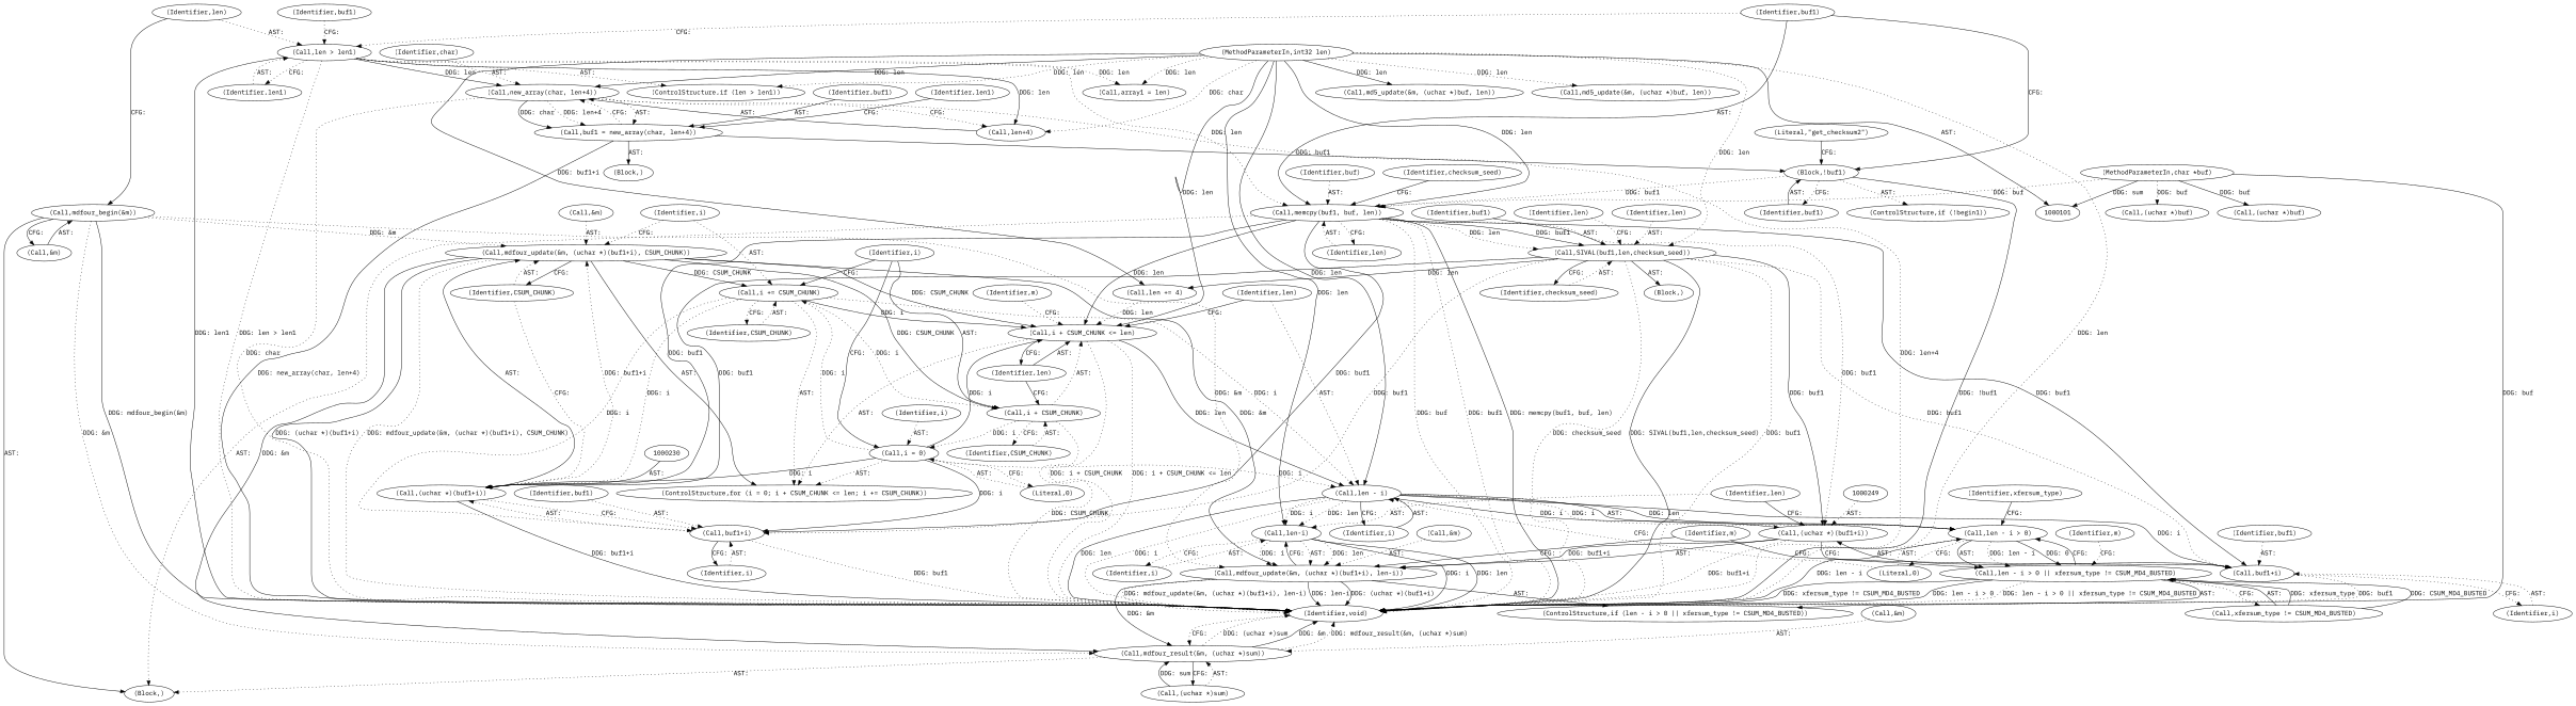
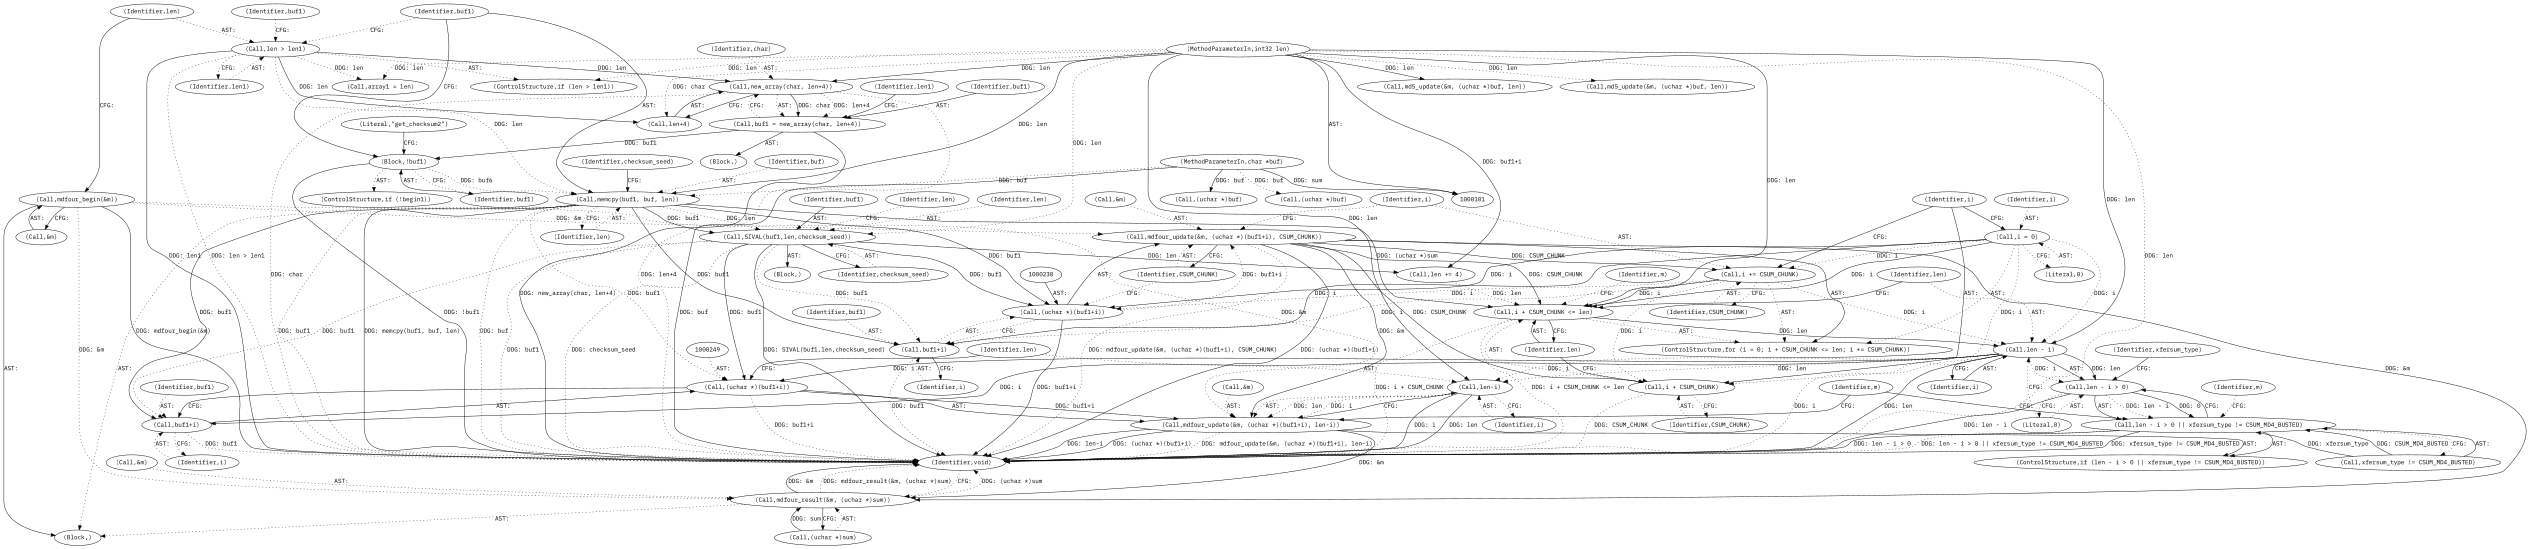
  digraph {
    fontname="IBM Plex Mono"
    node [fontname="IBM Plex Mono"]
    edge [fontname="IBM Plex Mono" style=dotted]
    n1 [label="(Call,mdfour_update(&m, (uchar *)(buf1+i), CSUM_CHUNK))"]
    n2 [label="(Call,i += CSUM_CHUNK)"]
    n3 [label="(Call,i + CSUM_CHUNK <= len)"]
    n4 [label="(Call,mdfour_update(&m, (uchar *)(buf1+i), len-i))"]
    n5 [label="(Call,mdfour_result(&m, (uchar *)sum))"]
    n6 [label="(Call,i + CSUM_CHUNK)"]
    n7 [label="(Identifier,void)"]
    n8 [label="(Identifier,CSUM_CHUNK)"]
    n9 [label="(ControlStructure,for (i = 0; i + CSUM_CHUNK <= len; i += CSUM_CHUNK))"]
    n10 [label="(Call,(uchar *)(buf1+i))"]
    n11 [label="(Call,buf1+i)"]
    n12 [label="(Call,len - i)"]
    n13 [label="(Identifier,CSUM_CHUNK)"]
    n14 [label="(Identifier,len)"]
    n15 [label="(Call,len-i)"]
    n16 [label="(ControlStructure,if (len - i > 0 || xfersum_type != CSUM_MD4_BUSTED))"]
    n17 [label="(Block,)"]
    n18 [label="(Call,(uchar *)sum)"]
    n19 [label="(Identifier,CSUM_CHUNK)"]
    n20 [label="(Call,mdfour_begin(&m))"]
    n21 [label="(Call,&m)"]
    n22 [label="(Identifier,i)"]
    n23 [label="(Call,memcpy(buf1, buf, len))"]
    n24 [label="(Call,SIVAL(buf1,len,checksum_seed))"]
    n25 [label="(Call,(uchar *)(buf1+i))"]
    n26 [label="(Call,buf1+i)"]
    n27 [label="(Identifier,len)"]
    n28 [label="(Call,len += 4)"]
    n29 [label="(Identifier,checksum_seed)"]
    n30 [label="(Block,)"]
    n31 [label="(Identifier,i)"]
    n32 [label="(Block,!buf1)"]
    n33 [label="(ControlStructure,if (!begin1))"]
    n34 [label="(Identifier,buf1)"]
    n35 [label="(Call,buf1 = new_array(char, len+4))"]
    n36 [label="(Call,new_array(char, len+4))"]
    n37 [label="(Block,)"]
    n38 [label="(Call,len+4)"]
    n39 [label="(Call,len > len1)"]
    n40 [label="(ControlStructure,if (len > len1))"]
    n41 [label="(Call,array1 = len)"]
    n42 [label="(Identifier,len1)"]
    n43 [label="(MethodParameterIn,int32 len)"]
    n44 [label="(Call,md5_update(&m, (uchar *)buf, len))"]
    n45 [label="(Call,md5_update(&m, (uchar *)buf, len))"]
    1000101
    n47 [label="(Call,len - i > 0)"]
    n48 [label="(Identifier,i)"]
    n49 [label="(Identifier,i)"]
    n50 [label="(MethodParameterIn,char *buf)"]
    n51 [label="(Call,(uchar *)buf)"]
    n52 [label="(Call,(uchar *)buf)"]
    n53 [label="(Call,i = 0)"]
    n54 [label="(Literal,0)"]
    n55 [label="(Call,len - i > 0 || xfersum_type != CSUM_MD4_BUSTED)"]
    n56 [label="(Literal,0)"]
    n57 [label="(Call,xfersum_type != CSUM_MD4_BUSTED)"]
    n58 [label="(Call,&m)"]
    n59 [label="(Identifier,len1)"]
    n60 [label="(Identifier,buf)"]
    n61 [label="(Identifier,len)"]
    n62 [label="(Identifier,xfersum_type)"]
    n63 [label="(Identifier,len)"]
    n64 [label="(Identifier,buf1)"]
    n65 [label="(Identifier,char)"]
    n66 [label="(Identifier,buf1)"]
    n67 [label="(Identifier,m)"]
    n68 [label="(Identifier,i)"]
    n69 [label="(Identifier,len)"]
    n70 [label="(Identifier,m)"]
    n71 [label="(Identifier,buf1)"]
    n72 [label="(Call,&m)"]
    n73 [label="(Identifier,len)"]
    n74 [label="(Call,&m)"]
    n75 [label="(Identifier,checksum_seed)"]
    n76 [label="(Identifier,buf1)"]
    n77 [label="(Identifier,buf1)"]
    n78 [label="(Identifier,buf1)"]
    n79 [label="(Identifier,i)"]
    n80 [label="(Identifier,m)"]
    n81 [label="(Identifier,i)"]
    n82 [label="(Literal,\"get_checksum2\")"]
    n83 [label="(Identifier,len)"]
    1000230
    1000249
    n1 -> n2 [label="DDG: CSUM_CHUNK" style=solid]
    n1 -> n3 [label="DDG: CSUM_CHUNK" style=solid]
    n1 -> n4 [label="DDG: &m" style=solid]
    n1 -> n5 [label="DDG: &m" style=solid]
    n1 -> n6 [label="DDG: CSUM_CHUNK" style=solid]
    n1 -> n7 [label="DDG: mdfour_update(&m, (uchar *)(buf1+i), CSUM_CHUNK)"]
    n1 -> n7 [label="DDG: (uchar *)(buf1+i)" style=solid]
    n1 -> n8 [label="CFG: " style=solid]
    n1 -> n9 [label="AST: " style=solid]
    n2 -> n3 [label="DDG: i" style=solid]
    n2 -> n6 [label="DDG: i"]
    n2 -> n9 [label="AST: "]
    n2 -> n10 [label="DDG: i"]
    n2 -> n11 [label="DDG: i"]
    n2 -> n12 [label="DDG: i"]
    n2 -> n13 [label="CFG: "]
    n3 -> n7 [label="DDG: i + CSUM_CHUNK <= len"]
    n3 -> n7 [label="DDG: i + CSUM_CHUNK"]
    n3 -> n9 [label="AST: "]
    n3 -> n12 [label="DDG: len" style=solid]
    n3 -> n14 [label="CFG: " style=solid]
    n4 -> n5 [label="DDG: &m" style=solid]
    n4 -> n7 [label="DDG: len-i" style=solid]
    n4 -> n7 [label="DDG: (uchar *)(buf1+i)" style=solid]
    n4 -> n7 [label="DDG: mdfour_update(&m, (uchar *)(buf1+i), len-i)"]
    n4 -> n15 [label="CFG: " style=solid]
    n4 -> n16 [label="AST: " style=solid]
    n5 -> n7 [label="DDG: (uchar *)sum"]
    n5 -> n7 [label="DDG: &m" style=solid]
    n5 -> n7 [label="DDG: mdfour_result(&m, (uchar *)sum)"]
    n5 -> n17 [label="AST: "]
    n5 -> n18 [label="CFG: " style=solid]
    n6 -> n3 [label="AST: "]
    n6 -> n7 [label="DDG: CSUM_CHUNK"]
    n6 -> n19 [label="CFG: "]
    n7 -> n5 [label="CFG: "]
    n8 -> n1 [label="AST: "]
    n8 -> n10 [label="CFG: "]
    n10 -> n1 [label="AST: " style=solid]
    n10 -> n1 [label="DDG: buf1+i"]
    n10 -> n7 [label="DDG: buf1+i" style=solid]
    n10 -> n11 [label="CFG: "]
    n11 -> n7 [label="DDG: buf1"]
    n11 -> n10 [label="AST: "]
    n11 -> n22 [label="CFG: " style=solid]
    n12 -> n7 [label="DDG: len" style=solid]
    n12 -> n7 [label="DDG: i"]
    n12 -> n15 [label="DDG: len"]
    n12 -> n15 [label="DDG: i"]
    n12 -> n25 [label="DDG: i" style=solid]
    n12 -> n26 [label="DDG: i" style=solid]
    n12 -> n47 [label="AST: " style=solid]
    n12 -> n47 [label="DDG: len" style=solid]
    n12 -> n47 [label="DDG: i"]
    n12 -> n48 [label="CFG: " style=solid]
    n13 -> n2 [label="AST: "]
    n14 -> n3 [label="AST: " style=solid]
    n14 -> n6 [label="CFG: " style=solid]
    n15 -> n4 [label="AST: "]
    n15 -> n4 [label="DDG: len"]
    n15 -> n4 [label="DDG: i"]
    n15 -> n7 [label="DDG: i" style=solid]
    n15 -> n7 [label="DDG: len" style=solid]
    n15 -> n49 [label="CFG: "]
    n18 -> n5 [label="AST: "]
    n18 -> n5 [label="DDG: sum" style=solid]
    n19 -> n6 [label="AST: "]
    n20 -> n1 [label="DDG: &m"]
    n20 -> n4 [label="DDG: &m"]
    n20 -> n5 [label="DDG: &m"]
    n20 -> n7 [label="DDG: mdfour_begin(&m)" style=solid]
    n20 -> n17 [label="AST: " style=solid]
    n20 -> n21 [label="CFG: " style=solid]
    n21 -> n20 [label="AST: " style=solid]
    n22 -> n11 [label="AST: "]
-   n23 -> n3 [label="DDG: len" style=solid]
+   n23 -> n3 [label="DDG: (uchar *)sum" style=solid]
    n23 -> n7 [label="DDG: buf1"]
    n23 -> n7 [label="DDG: memcpy(buf1, buf, len)" style=solid]
    n23 -> n7 [label="DDG: buf"]
    n23 -> n10 [label="DDG: buf1" style=solid]
    n23 -> n11 [label="DDG: buf1" style=solid]
    n23 -> n17 [label="AST: "]
    n23 -> n24 [label="DDG: buf1" style=solid]
    n23 -> n24 [label="DDG: len"]
    n23 -> n25 [label="DDG: buf1"]
    n23 -> n26 [label="DDG: buf1" style=solid]
    n23 -> n27 [label="CFG: "]
    n24 -> n7 [label="DDG: buf1"]
    n24 -> n7 [label="DDG: checksum_seed"]
    n24 -> n7 [label="DDG: SIVAL(buf1,len,checksum_seed)" style=solid]
    n24 -> n10 [label="DDG: buf1" style=solid]
    n24 -> n11 [label="DDG: buf1"]
    n24 -> n25 [label="DDG: buf1" style=solid]
    n24 -> n26 [label="DDG: buf1"]
    n24 -> n28 [label="DDG: len" style=solid]
    n24 -> n29 [label="CFG: " style=solid]
    n24 -> n30 [label="AST: " style=solid]
    n25 -> n4 [label="AST: " style=solid]
    n25 -> n4 [label="DDG: buf1+i" style=solid]
    n25 -> n7 [label="DDG: buf1+i"]
    n25 -> n26 [label="CFG: " style=solid]
    n26 -> n7 [label="DDG: buf1"]
    n26 -> n25 [label="AST: " style=solid]
    n26 -> n31 [label="CFG: "]
    n27 -> n23 [label="AST: "]
    n28 -> n3 [label="DDG: len"]
    n29 -> n24 [label="AST: "]
    n31 -> n26 [label="AST: "]
    n32 -> n7 [label="DDG: !buf1" style=solid]
-   n32 -> n23 [label="DDG: buf1"]
+   n32 -> n23 [label="DDG: buf6"]
    n32 -> n33 [label="AST: "]
    n32 -> n34 [label="CFG: "]
    n34 -> n32 [label="AST: " style=solid]
    n35 -> n7 [label="DDG: new_array(char, len+4)" style=solid]
    n35 -> n32 [label="DDG: buf1" style=solid]
    n35 -> n36 [label="CFG: "]
    n35 -> n37 [label="AST: " style=solid]
    n36 -> n7 [label="DDG: char"]
    n36 -> n7 [label="DDG: len+4"]
    n36 -> n35 [label="AST: "]
    n36 -> n35 [label="DDG: char" style=solid]
    n36 -> n35 [label="DDG: len+4"]
-   n36 -> n38 [label="CFG: "]
+   n36 -> n38 [label="CFG: " style=solid]
    n38 -> n36 [label="AST: " style=solid]
    n39 -> n7 [label="DDG: len1" style=solid]
    n39 -> n7 [label="DDG: len > len1"]
    n39 -> n23 [label="DDG: len"]
    n39 -> n36 [label="DDG: len" style=solid]
    n39 -> n38 [label="DDG: len" style=solid]
    n39 -> n40 [label="AST: "]
    n39 -> n41 [label="DDG: len"]
    n39 -> n42 [label="CFG: "]
    n42 -> n39 [label="AST: "]
    n43 -> n3 [label="DDG: len" style=solid]
    n43 -> n7 [label="DDG: len"]
    n43 -> n12 [label="DDG: len" style=solid]
    n43 -> n15 [label="DDG: len" style=solid]
    n43 -> n23 [label="DDG: len" style=solid]
    n43 -> n24 [label="DDG: len"]
    n43 -> n28 [label="DDG: buf1+i" style=solid]
    n43 -> n36 [label="DDG: len" style=solid]
    n43 -> n38 [label="DDG: char"]
    n43 -> n40 [label="DDG: len"]
    n43 -> n41 [label="DDG: len"]
    n43 -> n44 [label="DDG: len" style=solid]
    n43 -> n45 [label="DDG: len"]
    n43 -> 1000101 [label="AST: " style=solid]
    n47 -> n7 [label="DDG: len - i" style=solid]
    n47 -> n55 [label="AST: " style=solid]
    n47 -> n55 [label="DDG: len - i"]
    n47 -> n55 [label="DDG: 0" style=solid]
    n47 -> n56 [label="CFG: "]
    n48 -> n12 [label="AST: " style=solid]
    n49 -> n15 [label="AST: "]
    n50 -> n7 [label="DDG: buf" style=solid]
    n50 -> n23 [label="DDG: buf"]
    n50 -> 1000101 [label="DDG: sum" style=solid]
    n50 -> n51 [label="DDG: buf" style=solid]
    n50 -> n52 [label="DDG: buf"]
    n53 -> n2 [label="DDG: i"]
    n53 -> n3 [label="DDG: i" style=solid]
-   n6 -> n53 [label="DDG: i"]
+   n53 -> n6 [label="DDG: i"]
    n53 -> n9 [label="AST: "]
    n53 -> n10 [label="DDG: i" style=solid]
    n53 -> n11 [label="DDG: i" style=solid]
    n53 -> n12 [label="DDG: i"]
    n53 -> n54 [label="CFG: "]
    n54 -> n53 [label="AST: "]
    n55 -> n7 [label="DDG: len - i > 0" style=solid]
    n55 -> n7 [label="DDG: len - i > 0 || xfersum_type != CSUM_MD4_BUSTED"]
    n55 -> n7 [label="DDG: xfersum_type != CSUM_MD4_BUSTED" style=solid]
    n55 -> n16 [label="AST: " style=solid]
    n55 -> n47 [label="CFG: " style=solid]
    n55 -> n57 [label="CFG: "]
    n56 -> n12 [label="CFG: "]
    n56 -> n47 [label="AST: "]
    n57 -> n55 [label="AST: " style=solid]
    n57 -> n55 [label="DDG: xfersum_type" style=solid]
    n57 -> n55 [label="DDG: CSUM_MD4_BUSTED" style=solid]
    n58 -> n1 [label="AST: "]
    n59 -> n35 [label="CFG: " style=solid]
    n60 -> n23 [label="AST: "]
    n61 -> n15 [label="AST: "]
    n61 -> n25 [label="CFG: " style=solid]
    n62 -> n47 [label="CFG: " style=solid]
    n63 -> n24 [label="CFG: "]
    n64 -> n35 [label="AST: " style=solid]
    n65 -> n36 [label="AST: "]
    n66 -> n26 [label="AST: "]
    n67 -> n4 [label="CFG: " style=solid]
    n67 -> n55 [label="CFG: " style=solid]
    n68 -> n1 [label="CFG: "]
    n68 -> n2 [label="AST: "]
    n69 -> n20 [label="CFG: " style=solid]
    n69 -> n39 [label="AST: "]
    n70 -> n3 [label="CFG: "]
    n71 -> n39 [label="CFG: "]
    n72 -> n5 [label="AST: "]
    n73 -> n24 [label="AST: "]
    n74 -> n4 [label="AST: "]
    n75 -> n23 [label="CFG: " style=solid]
    n76 -> n23 [label="AST: " style=solid]
    n76 -> n32 [label="CFG: " style=solid]
    n76 -> n39 [label="CFG: "]
    n77 -> n24 [label="AST: " style=solid]
    n78 -> n11 [label="AST: "]
    n79 -> n53 [label="AST: "]
    n80 -> n55 [label="CFG: "]
    n81 -> n2 [label="CFG: " style=solid]
    n81 -> n6 [label="AST: " style=solid]
    n81 -> n53 [label="CFG: " style=solid]
    n82 -> n32 [label="CFG: " style=solid]
    n83 -> n3 [label="CFG: " style=solid]
    n83 -> n12 [label="AST: "]
    1000230 -> n10 [label="AST: " style=solid]
    1000249 -> n25 [label="AST: "]
  }
